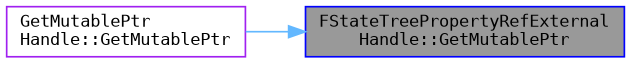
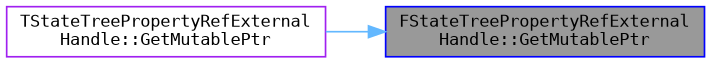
  digraph {
    rankdir=RL
    fontname="DejaVu Sans Mono"
    node [fontname="DejaVu Sans Mono" fontsize=10 shape=box style=filled]
    n1 [color=blue fillcolor=grey60 fontcolor=black height=0.2 label="FStateTreePropertyRefExternal\lHandle::GetMutablePtr" width=0.4]
-   n2 [color=purple fillcolor=white height=0.2 label="GetMutablePtr\lHandle::GetMutablePtr" width=0.4]
+   n2 [color=purple fillcolor=white height=0.2 label="TStateTreePropertyRefExternal\lHandle::GetMutablePtr" width=0.4]
    n1 -> n2 [color=steelblue1 dir=back fontname="DejaVu Sans Mono" fontsize=10 labelfontname=Helvetica labelfontsize=10 style=solid]
  }
